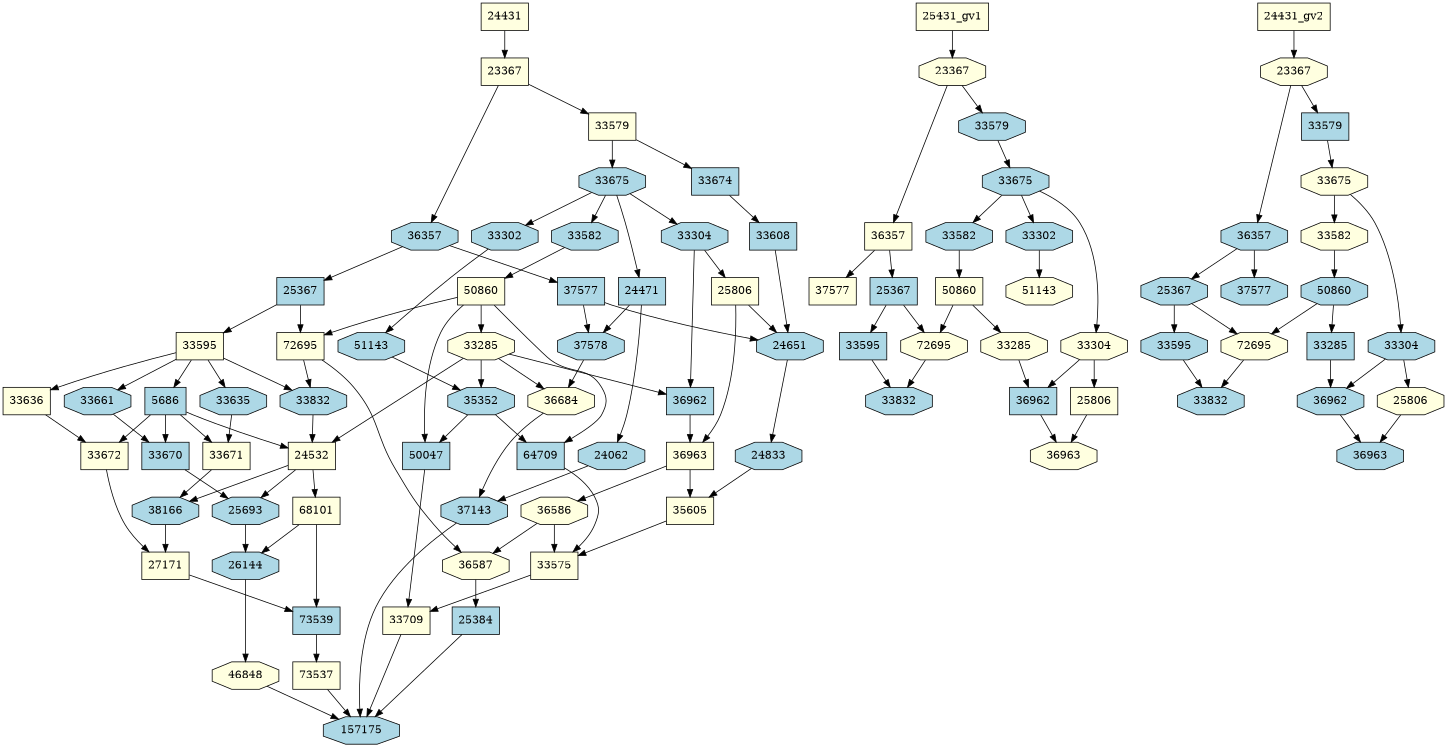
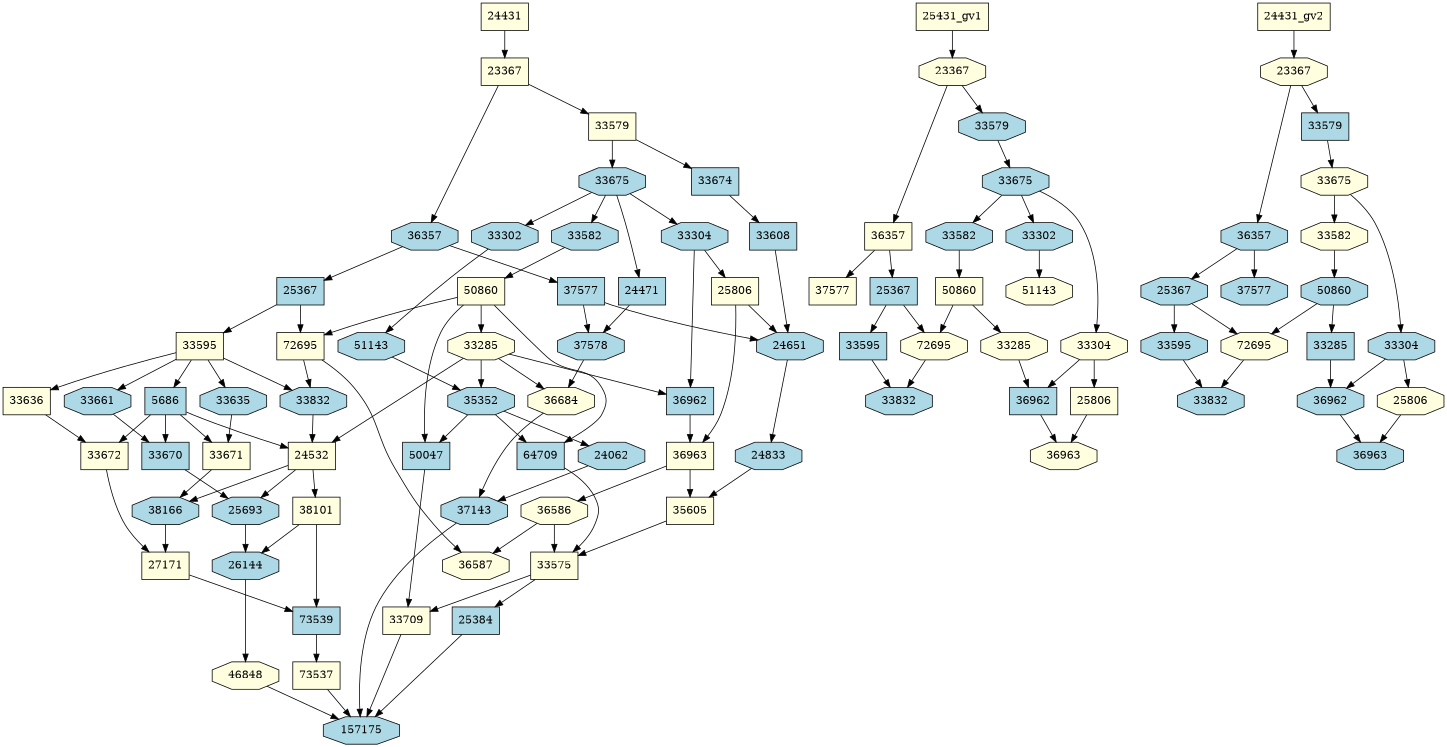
  strict digraph {
    node [fillcolor=lightblue shape=octagon style=filled]
    n1 [label=157175]
    n2 [label=37143]
    n3 [label=25384 shape=box]
    n4 [fillcolor=lightyellow label=33709 shape=box]
    n5 [fillcolor=lightyellow label=73537 shape=box]
    n6 [fillcolor=lightyellow label=46848]
    n7 [fillcolor=lightyellow label=36684]
    n8 [label=24062]
    n9 [fillcolor=lightyellow label=33575 shape=box]
    n10 [label=50047 shape=box]
    n11 [label=73539 shape=box]
    n12 [label=26144]
    n13 [fillcolor=lightyellow label=33285]
    n14 [label=35352]
    n15 [fillcolor=lightyellow label=24532 shape=box]
    n16 [label=36962 shape=box]
-   n17 [fillcolor=lightyellow label=68101 shape=box]
+   n17 [fillcolor=lightyellow label=38101 shape=box]
    n18 [label=25693]
    n19 [label=38166]
    n20 [fillcolor=lightyellow label=36963 shape=box]
    n21 [label=37578]
    n22 [label=24471 shape=box]
    n23 [fillcolor=lightyellow label=36586]
    n24 [fillcolor=lightyellow label=35605 shape=box]
    n25 [label=64709 shape=box]
    n26 [fillcolor=lightyellow label=50860 shape=box]
    n27 [fillcolor=lightyellow label=72695 shape=box]
    n28 [fillcolor=lightyellow label=36587]
    n29 [label=33832]
    n30 [fillcolor=lightyellow label=27171 shape=box]
    n31 [label=37577 shape=box]
    n32 [label=24651]
    n33 [label=24833]
    n34 [label=33675]
    n35 [label=33582]
    n36 [label=33302]
    n37 [label=33304]
    n38 [label=51143]
    n39 [fillcolor=lightyellow label=25806 shape=box]
    n40 [fillcolor=lightyellow label=33672 shape=box]
    n41 [label=33670 shape=box]
    n42 [label=36357]
    n43 [label=25367 shape=box]
    n44 [fillcolor=lightyellow label=33595 shape=box]
    n45 [fillcolor=lightyellow label=33579 shape=box]
    n46 [label=33674 shape=box]
    n47 [label=33608 shape=box]
    n48 [fillcolor=lightyellow label=33636 shape=box]
    n49 [label=5686 shape=box]
    n50 [fillcolor=lightyellow label=33671 shape=box]
    n51 [label=33661]
    n52 [fillcolor=lightyellow label=23367 shape=box]
    n53 [label=33635]
    n54 [fillcolor=lightyellow label=24431 shape=box]
    n55 [fillcolor=lightyellow label=33285]
    n56 [label=36962 shape=box]
    n57 [fillcolor=lightyellow label=36963]
    n58 [fillcolor=lightyellow label=50860 shape=box]
    n59 [fillcolor=lightyellow label=72695]
    n60 [label=33832]
    n61 [label=33582]
    n62 [fillcolor=lightyellow label=37577 shape=box]
    n63 [fillcolor=lightyellow label=36357 shape=box]
    n64 [label=25367 shape=box]
    n65 [label=33595 shape=box]
    n66 [label=33675]
    n67 [label=33302]
    n68 [fillcolor=lightyellow label=33304]
    n69 [fillcolor=lightyellow label=51143]
    n70 [fillcolor=lightyellow label=25806 shape=box]
    n71 [label=33579]
    n72 [fillcolor=lightyellow label=23367]
    n73 [fillcolor=lightyellow label="25431_gv1" shape=box]
    n74 [label=33832]
    n75 [fillcolor=lightyellow label=72695]
    n76 [label=33595]
    n77 [label=50860]
    n78 [label=33285 shape=box]
    n79 [label=36962]
    n80 [fillcolor=lightyellow label=33582]
    n81 [label=36963]
    n82 [fillcolor=lightyellow label=25806]
    n83 [label=25367]
    n84 [label=33304]
    n85 [label=37577]
    n86 [label=36357]
    n87 [fillcolor=lightyellow label=33675]
    n88 [fillcolor=lightyellow label=23367]
    n89 [label=33579 shape=box]
    "24431_gv2" [fillcolor=lightyellow shape=box]
    subgraph sub_1 {
      n1
      n2
      n3
      n4
      n5
      n6
      n7
      n8
      n9
      n10
      n11
      n12
      n13
      n14
      n15
      n16
      n17
      n18
      n19
      n20
      n21
      n22
      n23
      n24
      n25
      n26
      n27
      n28
      n29
      n30
      n31
      n32
      n33
      n34
      n35
      n36
      n37
      n38
      n39
      n40
      n41
      n42
      n43
      n44
      n45
      n46
      n47
      n48
      n49
      n50
      n51
      n52
      n53
      n54
    }
    subgraph sub_2 {
      n55
      n56
      n57
      n58
      n59
      n60
      n61
      n62
      n63
      n64
      n65
      n66
      n67
      n68
      n69
      n70
      n71
      n72
      n73
    }
    subgraph sub_3 {
      n74
      n75
      n76
      n77
      n78
      n79
      n80
      n81
      n82
      n83
      n84
      n85
      n86
      n87
      n88
      n89
      "24431_gv2"
    }
    n2 -> n1
    n3 -> n1
    n4 -> n1
    n5 -> n1
    n6 -> n1
    n7 -> n2
    n8 -> n2
-   n28 -> n3
+   n9 -> n3
    n9 -> n4
    n10 -> n4
    n11 -> n5
    n12 -> n6
    n13 -> n7
    n13 -> n14
    n13 -> n15
    n13 -> n16
    n14 -> n10
    n14 -> n25
    n15 -> n17
    n15 -> n18
    n15 -> n19
    n16 -> n20
    n17 -> n11
    n17 -> n12
    n18 -> n12
    n19 -> n30
    n20 -> n23
    n20 -> n24
    n21 -> n7
-   n22 -> n8
+   n14 -> n8
    n22 -> n21
    n23 -> n9
    n23 -> n28
    n24 -> n9
    n25 -> n9
    n26 -> n10
    n26 -> n13
    n26 -> n25
    n26 -> n27
    n27 -> n28
    n27 -> n29
    n29 -> n15
    n30 -> n11
    n31 -> n21
    n31 -> n32
    n32 -> n33
    n33 -> n24
    n34 -> n22
    n34 -> n35
    n34 -> n36
    n34 -> n37
    n35 -> n26
    n36 -> n38
    n37 -> n16
    n37 -> n39
    n38 -> n14
    n39 -> n20
    n39 -> n32
    n40 -> n30
    n41 -> n18
    n42 -> n31
    n42 -> n43
    n43 -> n27
    n43 -> n44
    n44 -> n29
    n44 -> n48
    n44 -> n49
    n44 -> n51
    n44 -> n53
    n45 -> n34
    n45 -> n46
    n46 -> n47
    n47 -> n32
    n48 -> n40
    n49 -> n15
    n49 -> n40
    n49 -> n41
    n49 -> n50
    n50 -> n19
    n51 -> n41
    n52 -> n42
    n52 -> n45
    n53 -> n50
    n54 -> n52
    n55 -> n56
    n56 -> n57
    n58 -> n55
    n58 -> n59
    n59 -> n60
    n61 -> n58
    n63 -> n62
    n63 -> n64
    n64 -> n59
    n64 -> n65
    n65 -> n60
    n66 -> n61
    n66 -> n67
    n66 -> n68
    n67 -> n69
    n68 -> n56
    n68 -> n70
    n70 -> n57
    n71 -> n66
    n72 -> n63
    n72 -> n71
    n73 -> n72
    n75 -> n74
    n76 -> n74
    n77 -> n75
    n77 -> n78
    n78 -> n79
    n79 -> n81
    n80 -> n77
    n82 -> n81
    n83 -> n75
    n83 -> n76
    n84 -> n79
    n84 -> n82
    n86 -> n83
    n86 -> n85
    n87 -> n80
    n87 -> n84
    n88 -> n86
    n88 -> n89
    n89 -> n87
    "24431_gv2" -> n88
  }
